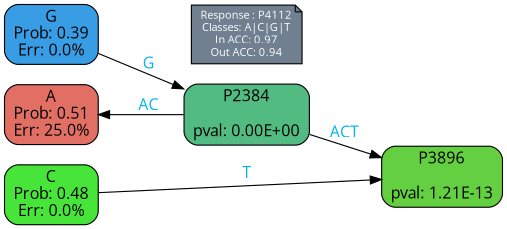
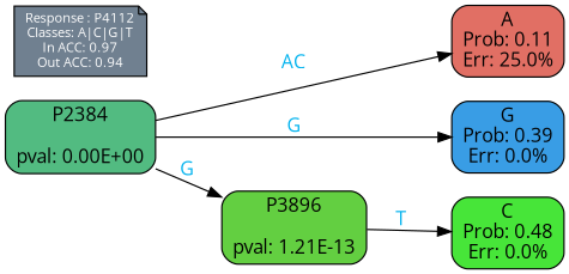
  digraph {
    fontname="Open Sans"
    rankdir=LR
    ranksep=equally
    splines=polylines
    node [color=black fontname="Open Sans" shape=box style="filled, rounded"]
    edge [fontcolor=deepskyblue2 fontname="Open Sans"]
-   n1 [fillcolor="#e16f64" label="A\nProb: 0.51\nErr: 25.0%"]
+   n1 [fillcolor="#e16f64" label="A\nProb: 0.11\nErr: 25.0%"]
    n2 [fillcolor="#47e539" label="C\nProb: 0.48\nErr: 0.0%"]
    n3 [fillcolor="#399de5" label="G\nProb: 0.39\nErr: 0.0%"]
    n4 [align=left fillcolor=slategray fontcolor=white fontsize=10 label="Response : P4112\nClasses: A|C|G|T\nIn ACC: 0.97\nOut ACC: 0.94\n" shape=note style=filled]
    n5 [fillcolor="#52bb81" label="P2384\n\npval: 0.00E+00"]
    n6 [fillcolor="#63cf41" label="P3896\n\npval: 1.21E-13"]
    subgraph sub_1 {
      rank=same
      n1
      n2
      n3
    }
    subgraph sub_2 {
      rank=same
      n4
      n5
    }
    n5 -> n1 [label=AC]
-   n3 -> n5 [label=G]
-   n5 -> n6 [label=ACT]
-   n2 -> n6 [label=T]
+   n5 -> n3 [label=G]
+   n5 -> n6 [label=G]
+   n6 -> n2 [label=T]
  }
